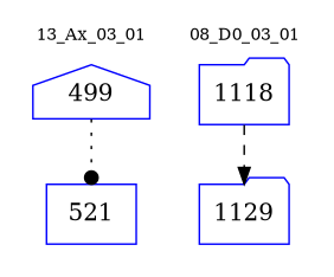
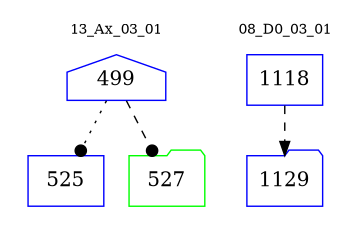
  digraph {
    node [color=blue shape=box]
    edge [arrowhead=dot color=black style=dashed]
    n1 [label=499 shape=house]
-   n2 [label=521]
-   n4 [label=1118 shape=folder]
+   n2 [label=525]
+   n3 [color=green label=527 shape=folder]
+   n4 [label=1118]
    n5 [label=1129 shape=folder]
    subgraph cluster_1 {
      color=white
      fontsize=10
      label="13_Ax_03_01"
      n1
      n2
+     n3
    }
    subgraph cluster_2 {
      color=white
      fontsize=10
      label="08_D0_03_01"
      n4
      n5
    }
    n1 -> n2 [style=dotted]
+   n1 -> n3
    n4 -> n5 [arrowhead=normal]
  }
